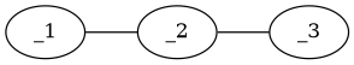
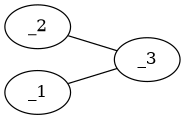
  graph {
    rankdir=LR
    _2 [x=0.256305 y=0.424324]
    _3 [x=-0.0396425 y=1.66644]
    _1 [x=1.25267 y=2.65157]
    _2 -- _3
-   _1 -- _2
+   _1 -- _3
  }
